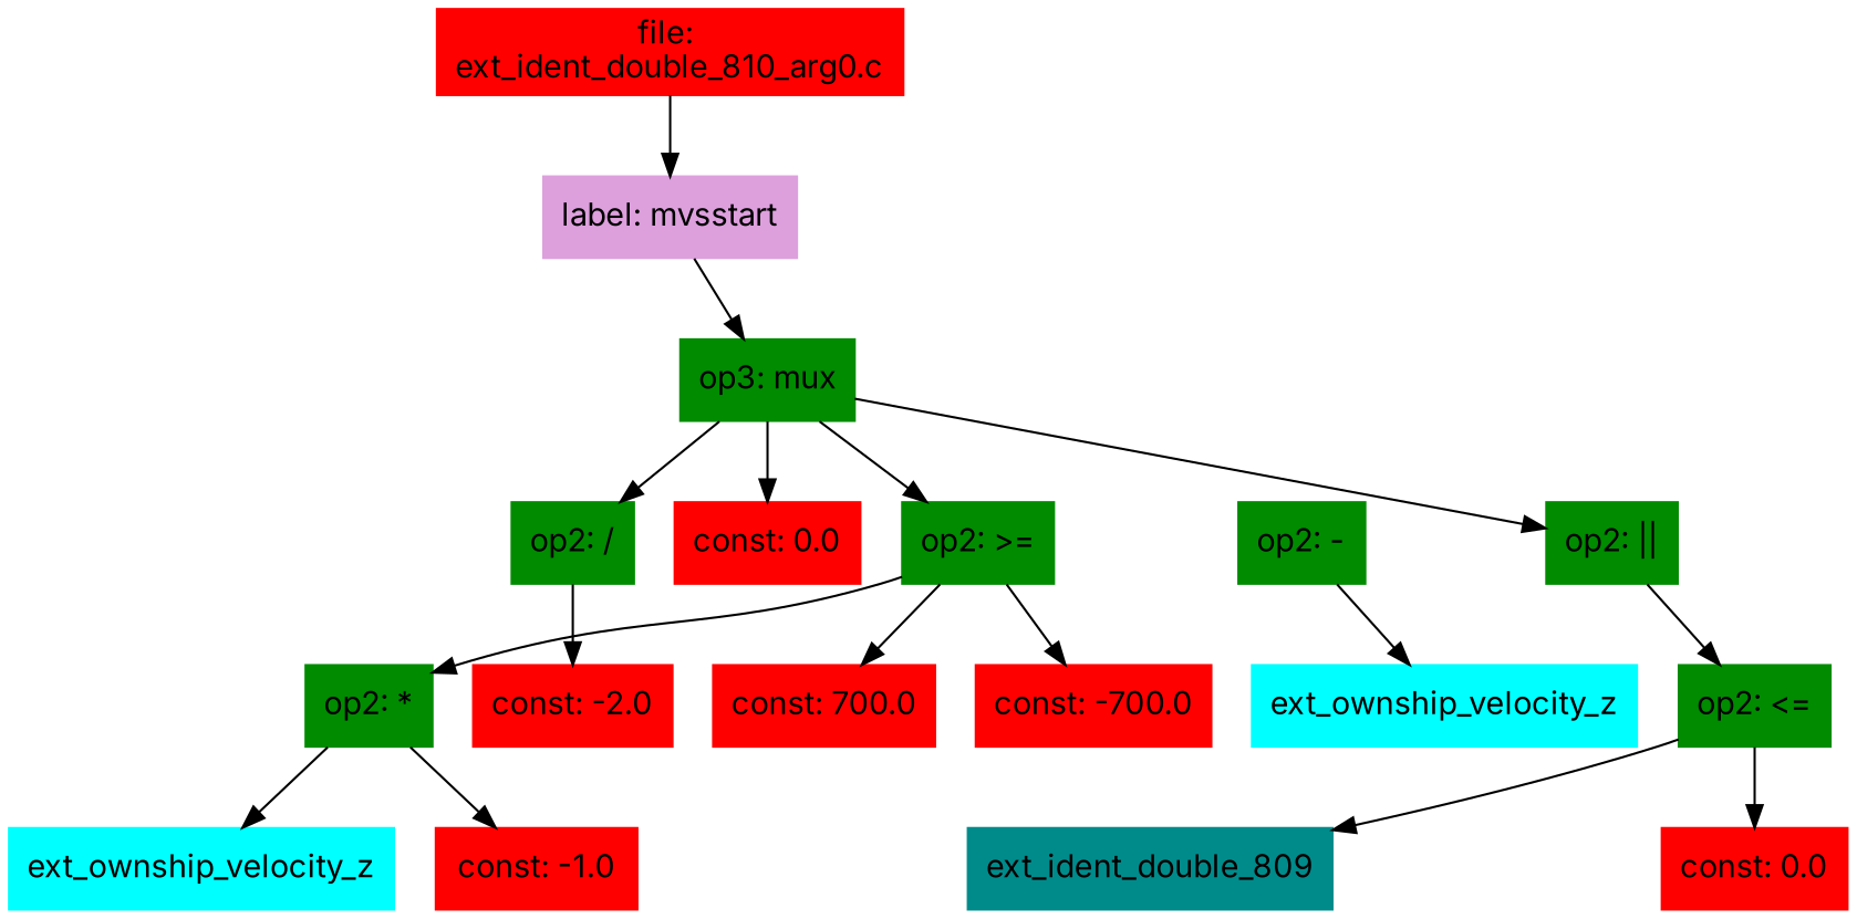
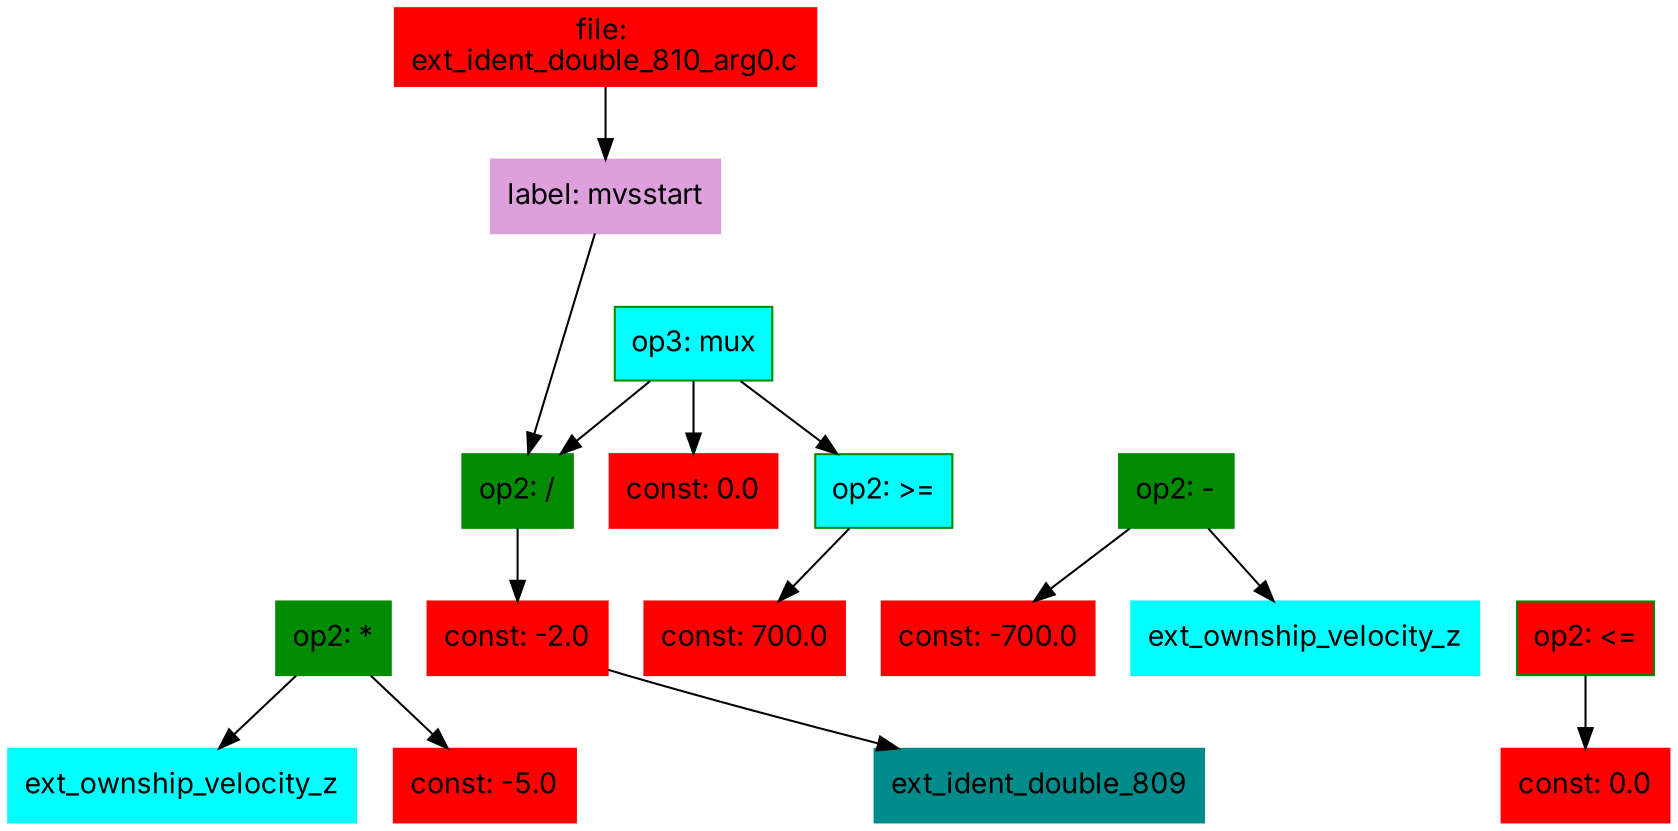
  digraph {
    fontname=Inter
    node [color=green4 fontname=Inter shape=box style=filled]
    edge [fontname=Inter]
    n1 [color=red label="file: \next_ident_double_810_arg0.c"]
    n2 [color=plum label="label: mvsstart"]
-   n3 [label="op3: mux"]
-   n4 [label="op2: ||"]
+   n3 [label="op3: mux" fillcolor=cyan1]
    n5 [color=red1 label="const: 0.0"]
    n6 [label="op2: /"]
-   n7 [label="op2: >="]
-   n8 [label="op2: <="]
+   n7 [label="op2: >=" fillcolor=cyan1]
+   n8 [label="op2: <=" fillcolor=red1]
    n9 [color=red1 label="const: -2.0"]
    n10 [color=cyan4 label=ext_ident_double_809]
    n11 [color=red1 label="const: 0.0"]
    n12 [label="op2: *"]
    n13 [color=red1 label="const: 700.0"]
-   n14 [color=red1 label="const: -1.0"]
+   n14 [color=red1 label="const: -5.0"]
    n15 [color=cyan1 label=ext_ownship_velocity_z]
    n16 [label="op2: -"]
    n17 [color=red1 label="const: -700.0"]
    n18 [color=cyan1 label=ext_ownship_velocity_z]
    n1 -> n2
-   n2 -> n3
-   n3 -> n4
+   n2 -> n6
    n3 -> n5
    n3 -> n6
    n3 -> n7
-   n4 -> n8
    n6 -> n9
-   n7 -> n12
    n7 -> n13
-   n8 -> n10
+   n9 -> n10
    n8 -> n11
    n12 -> n14
    n12 -> n15
-   n7 -> n17
+   n16 -> n17
    n16 -> n18
  }
